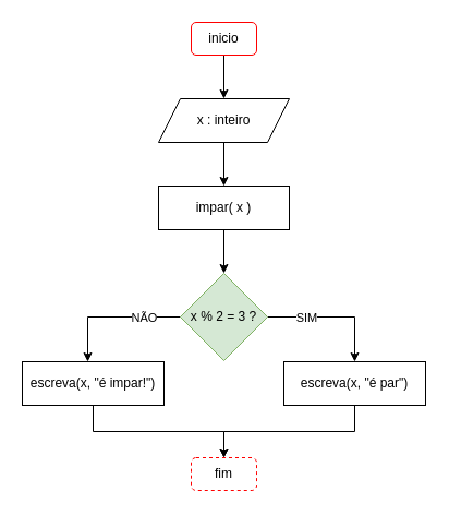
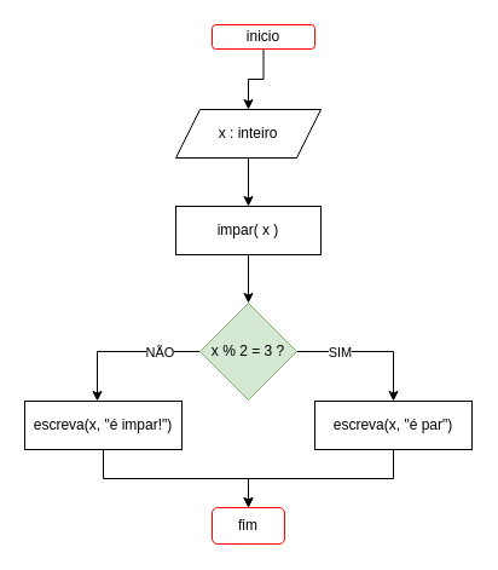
  <mxCell id="0" />
  <mxCell id="1" parent="0" />
  <mxCell id="2" style="edgeStyle=orthogonalEdgeStyle;rounded=0;orthogonalLoop=1;jettySize=auto;html=1;entryX=0.5;entryY=0;entryDx=0;entryDy=0;" edge="1" parent="1" source="3" target="5"><mxGeometry relative="1" as="geometry" /></mxCell>
- <mxCell id="3" value="inicio" style="rounded=1;whiteSpace=wrap;html=1;strokeColor=#FF0000;" vertex="1" parent="1"><mxGeometry x="175" y="20" width="60" height="30" as="geometry" /></mxCell>
+ <mxCell id="3" value="inicio" style="rounded=1;whiteSpace=wrap;html=1;strokeColor=#FF0000;" vertex="1" parent="1"><mxGeometry x="175" y="20" width="85" height="20" as="geometry" /></mxCell>
  <mxCell id="4" style="edgeStyle=orthogonalEdgeStyle;rounded=0;orthogonalLoop=1;jettySize=auto;html=1;" edge="1" parent="1" source="5" target="7"><mxGeometry relative="1" as="geometry" /></mxCell>
  <mxCell id="5" value="x : inteiro" style="shape=parallelogram;perimeter=parallelogramPerimeter;whiteSpace=wrap;html=1;fixedSize=1;strokeColor=#000000;" vertex="1" parent="1"><mxGeometry x="145" y="90" width="120" height="40" as="geometry" /></mxCell>
  <mxCell id="6" style="edgeStyle=orthogonalEdgeStyle;rounded=0;orthogonalLoop=1;jettySize=auto;html=1;entryX=0.5;entryY=0;entryDx=0;entryDy=0;" edge="1" parent="1" source="7" target="12"><mxGeometry relative="1" as="geometry" /></mxCell>
  <mxCell id="7" value="impar( x )" style="whiteSpace=wrap;html=1;strokeColor=#000000;" vertex="1" parent="1"><mxGeometry x="145" y="170" width="120" height="40" as="geometry" /></mxCell>
  <mxCell id="8" style="edgeStyle=orthogonalEdgeStyle;rounded=0;orthogonalLoop=1;jettySize=auto;html=1;entryX=0.5;entryY=0;entryDx=0;entryDy=0;" edge="1" parent="1" source="12" target="16"><mxGeometry relative="1" as="geometry"><mxPoint x="325" y="330" as="targetPoint" /></mxGeometry></mxCell>
  <mxCell id="9" value="SIM" style="edgeLabel;html=1;align=center;verticalAlign=middle;resizable=0;points=[];" connectable="0" vertex="1" parent="8"><mxGeometry x="-0.185" relative="1" as="geometry"><mxPoint x="-14" as="offset" /></mxGeometry></mxCell>
  <mxCell id="10" style="edgeStyle=orthogonalEdgeStyle;rounded=0;orthogonalLoop=1;jettySize=auto;html=1;exitX=0;exitY=0.5;exitDx=0;exitDy=0;" edge="1" parent="1" source="12" target="17"><mxGeometry relative="1" as="geometry"><Array as="points"><mxPoint x="80" y="290" /></Array><mxPoint x="80.06" y="330.52" as="targetPoint" /></mxGeometry></mxCell>
  <mxCell id="11" value="NÃO" style="edgeLabel;html=1;align=center;verticalAlign=middle;resizable=0;points=[];" connectable="0" vertex="1" parent="10"><mxGeometry x="-0.433" y="1" relative="1" as="geometry"><mxPoint x="2" y="-1" as="offset" /></mxGeometry></mxCell>
  <mxCell id="12" value="&lt;span&gt;x % 2 = 3 ?&lt;/span&gt;" style="rhombus;whiteSpace=wrap;html=1;fillColor=#d5e8d4;strokeColor=#82b366;" vertex="1" parent="1"><mxGeometry x="165" y="250" width="80" height="80" as="geometry" /></mxCell>
  <mxCell id="13" style="edgeStyle=orthogonalEdgeStyle;rounded=0;orthogonalLoop=1;jettySize=auto;html=1;entryX=0.5;entryY=0;entryDx=0;entryDy=0;exitX=0.5;exitY=1;exitDx=0;exitDy=0;" edge="1" parent="1" source="17" target="14"><mxGeometry relative="1" as="geometry" /></mxCell>
- <mxCell id="14" value="fim" style="rounded=1;whiteSpace=wrap;html=1;strokeColor=#FF0000;dashed=1;" vertex="1" parent="1"><mxGeometry x="175" y="419" width="60" height="30" as="geometry" /></mxCell>
+ <mxCell id="14" value="fim" style="rounded=1;whiteSpace=wrap;html=1;strokeColor=#FF0000;" vertex="1" parent="1"><mxGeometry x="175" y="419" width="60" height="30" as="geometry" /></mxCell>
  <mxCell id="15" style="edgeStyle=orthogonalEdgeStyle;rounded=0;orthogonalLoop=1;jettySize=auto;html=1;exitX=0.5;exitY=1;exitDx=0;exitDy=0;entryX=0.5;entryY=0;entryDx=0;entryDy=0;" edge="1" parent="1" source="16" target="14"><mxGeometry relative="1" as="geometry" /></mxCell>
  <mxCell id="16" value="escreva(x, &quot;é par&quot;)" style="whiteSpace=wrap;html=1;strokeColor=#000000;" vertex="1" parent="1"><mxGeometry x="260" y="331" width="130" height="40" as="geometry" /></mxCell>
  <mxCell id="17" value="escreva(x, &quot;é impar!&quot;)" style="whiteSpace=wrap;html=1;strokeColor=#000000;" vertex="1" parent="1"><mxGeometry x="20" y="331" width="130" height="40" as="geometry" /></mxCell>
